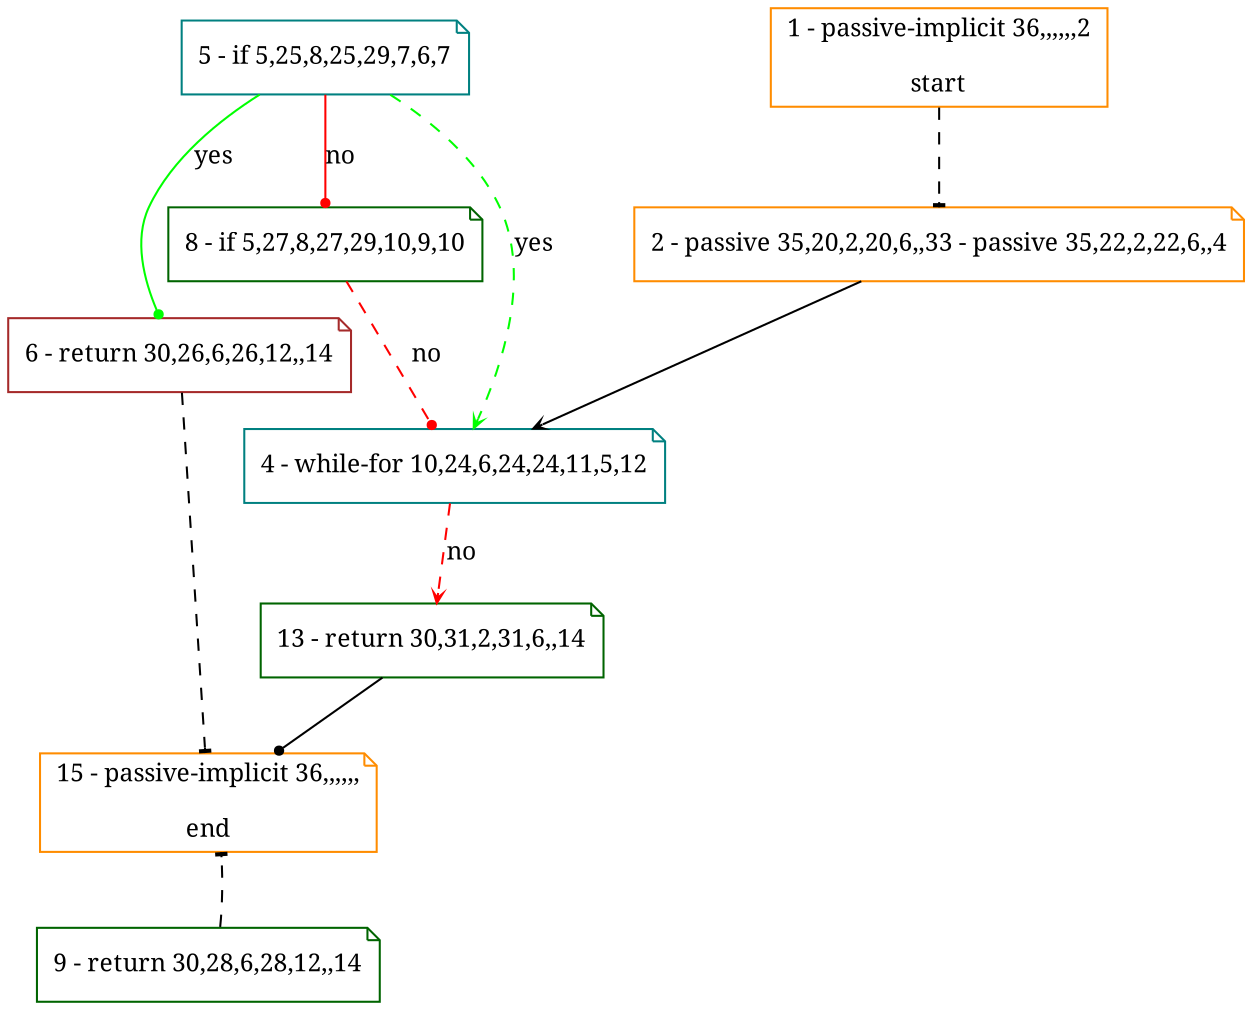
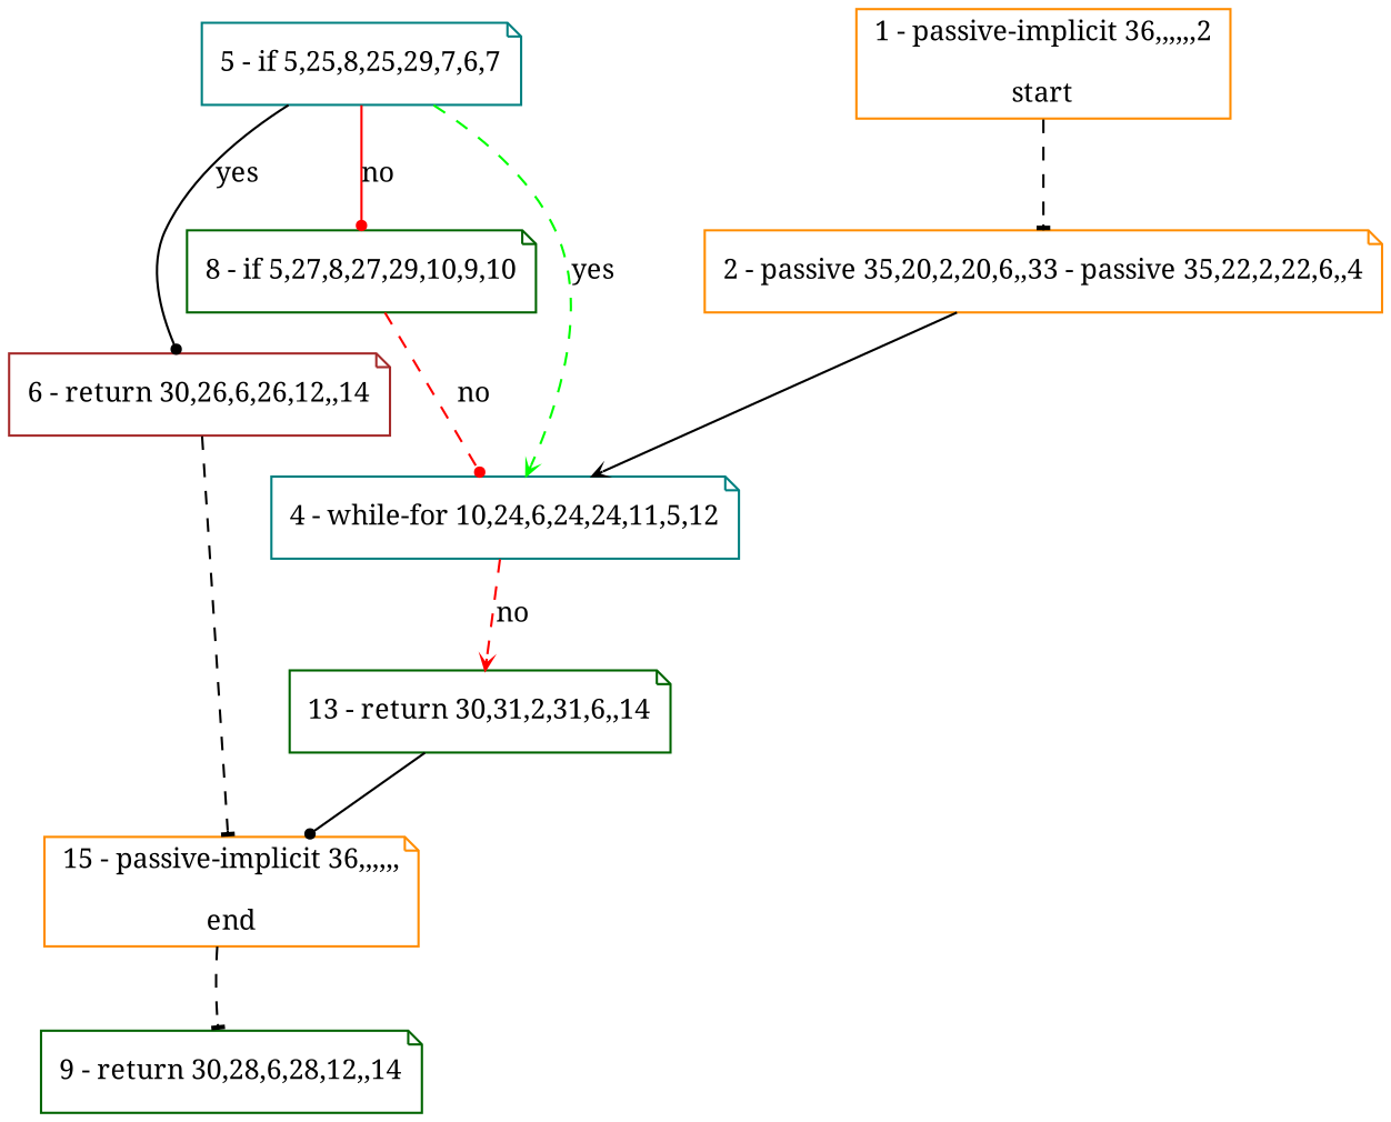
  digraph {
    bgcolor=white
    compound=true
    fillcolor="#FFFFCC"
    fontname="Noto Serif"
    fontsize=12
    pack=true
    packmode=clust
    style="rounded,filled"
    node [color=darkorange compound=true fillcolor="#ffffff" fixedsize=false fontname="Noto Serif" fontsize=12 node_initialized=no shape=note style=filled]
    edge [arrowhead=dot arrowsize=0.5 arrowtail=none color="#000000" compound=true dir=forward fontcolor=black fontname="Noto Serif" fontsize=12 style=dashed]
    n1 [label="2 - passive 35,20,2,20,6,,33 - passive 35,22,2,22,6,,4"]
    n2 [color=teal label="4 - while-for 10,24,6,24,24,11,5,12"]
    n3 [color=darkgreen label="13 - return 30,31,2,31,6,,14"]
    n4 [label="1 - passive-implicit 36,,,,,,2\n\nstart" shape=box]
    n5 [color=teal label="5 - if 5,25,8,25,29,7,6,7"]
    n6 [color=brown label="6 - return 30,26,6,26,12,,14"]
    n7 [color=darkgreen label="8 - if 5,27,8,27,29,10,9,10"]
    n8 [label="15 - passive-implicit 36,,,,,,\n\nend"]
    n9 [color=darkgreen label="9 - return 30,28,6,28,12,,14"]
    n1 -> n2 [arrowhead=vee style=solid]
    n2 -> n3 [arrowhead=vee color="#ff0000" label=no]
    n3 -> n8 [style=solid]
    n4 -> n1 [arrowhead=tee]
    n5 -> n2 [arrowhead=vee color="#00ff00" label=yes]
-   n5 -> n6 [color="#00ff00" label=yes style=solid]
+   n5 -> n6 [label=yes style=solid]
    n5 -> n7 [color="#ff0000" label=no style=solid]
    n6 -> n8 [arrowhead=tee]
    n7 -> n2 [color="#ff0000" label=no]
-   n9 -> n8 [arrowhead=tee]
+   n8 -> n9 [arrowhead=tee]
  }
